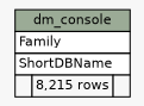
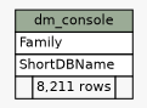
  digraph {
    bgcolor="#f7f7f7"
    fontname=Helvetica
    fontsize=11
    nodesep=0.18
    rankdir=RL
    ranksep=0.46
-   n1 [fontname=Helvetica fontsize=11 label=<     <TABLE BORDER="0" CELLBORDER="1" CELLSPACING="0" BGCOLOR="#ffffff">       <TR><TD COLSPAN="3" BGCOLOR="#9bab96" ALIGN="CENTER">dm_console</TD></TR>       <TR><TD PORT="Family" COLSPAN="3" ALIGN="LEFT">Family</TD></TR>       <TR><TD PORT="ShortDBName" COLSPAN="3" ALIGN="LEFT">ShortDBName</TD></TR>       <TR><TD ALIGN="LEFT" BGCOLOR="#f7f7f7">  </TD><TD ALIGN="RIGHT" BGCOLOR="#f7f7f7">8,215 rows</TD><TD ALIGN="RIGHT" BGCOLOR="#f7f7f7">  </TD></TR>     </TABLE>> shape=plaintext]
+   n1 [fontname=Helvetica fontsize=11 label=<     <TABLE BORDER="0" CELLBORDER="1" CELLSPACING="0" BGCOLOR="#ffffff">       <TR><TD COLSPAN="3" BGCOLOR="#9bab96" ALIGN="CENTER">dm_console</TD></TR>       <TR><TD PORT="Family" COLSPAN="3" ALIGN="LEFT">Family</TD></TR>       <TR><TD PORT="ShortDBName" COLSPAN="3" ALIGN="LEFT">ShortDBName</TD></TR>       <TR><TD ALIGN="LEFT" BGCOLOR="#f7f7f7">  </TD><TD ALIGN="RIGHT" BGCOLOR="#f7f7f7">8,211 rows</TD><TD ALIGN="RIGHT" BGCOLOR="#f7f7f7">  </TD></TR>     </TABLE>> shape=plaintext]
  }
